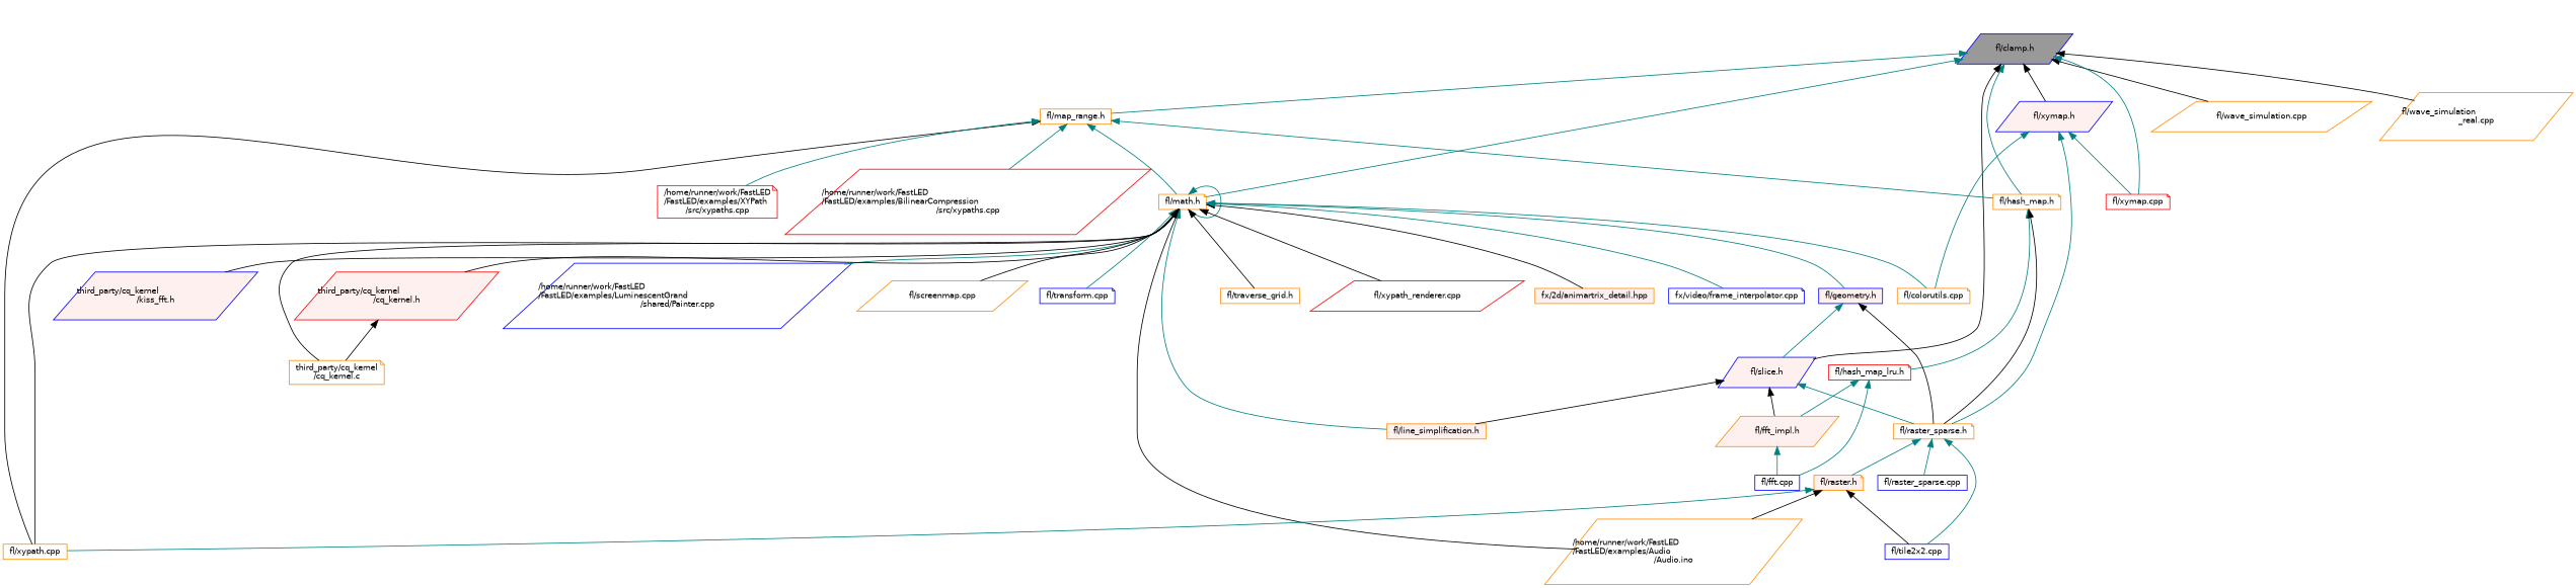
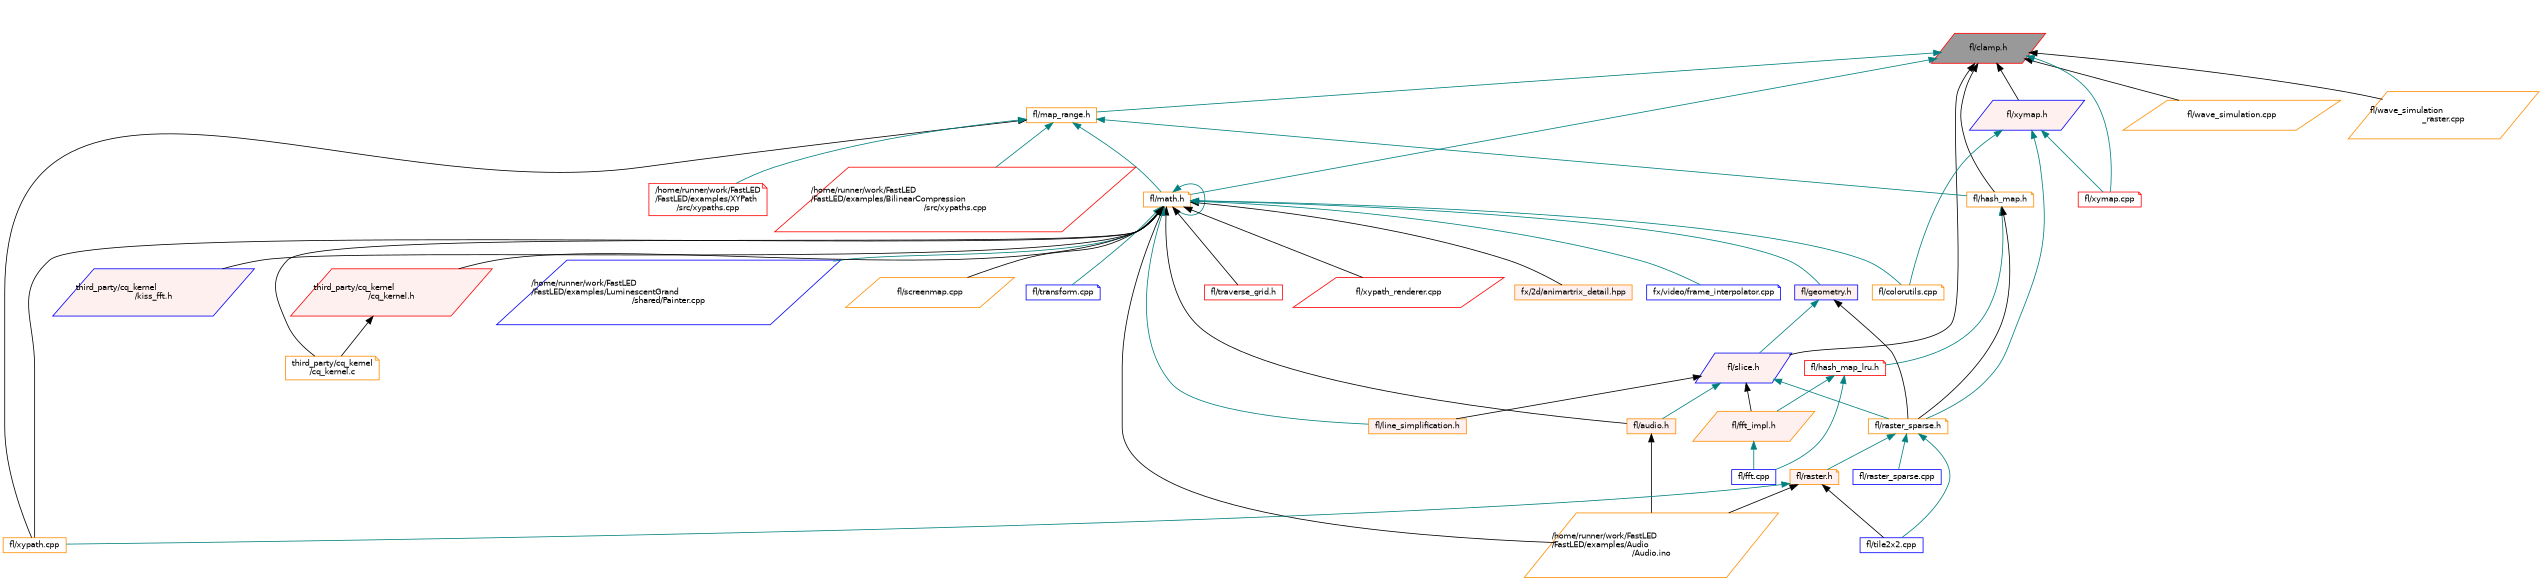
  digraph {
    node [color=darkorange fillcolor=white fontname=Helvetica fontsize=10 shape=parallelogram style=filled]
    edge [color=teal dir=back fontname=Helvetica fontsize=10 labelfontname=Helvetica labelfontsize=10 style=solid]
-   n1 [color=blue fillcolor=grey60 fontcolor=black height=0.2 label="fl/clamp.h" width=0.4]
+   n1 [color=red fillcolor=grey60 fontcolor=black height=0.2 label="fl/clamp.h" width=0.4]
    n2 [height=0.2 label="fl/hash_map.h" shape=note width=0.4]
    n3 [height=0.2 label="fl/map_range.h" shape=box width=0.4]
    n4 [height=0.2 label="fl/math.h" shape=note width=0.4]
    n5 [color=blue fillcolor="#FFF0F0" height=0.2 label="fl/slice.h" width=0.4]
    n6 [height=0.2 label="fl/wave_simulation.cpp" width=0.4]
-   n7 [height=0.2 label="fl/wave_simulation\l_real.cpp" width=0.4]
+   n7 [height=0.2 label="fl/wave_simulation\l_raster.cpp" width=0.4]
    n8 [color=red height=0.2 label="fl/xymap.cpp" shape=note width=0.4]
    n9 [color=blue fillcolor="#FFF0F0" height=0.2 label="fl/xymap.h" width=0.4]
    n10 [color=red height=0.2 label="fl/hash_map_lru.h" shape=note width=0.4]
    n11 [height=0.2 label="fl/raster_sparse.h" shape=note width=0.4]
    n12 [height=0.2 label="fl/xypath.cpp" shape=box width=0.4]
    n13 [color=red height=0.2 label="/home/runner/work/FastLED\l/FastLED/examples/BilinearCompression\l/src/xypaths.cpp" width=0.4]
    n14 [color=red height=0.2 label="/home/runner/work/FastLED\l/FastLED/examples/XYPath\l/src/xypaths.cpp" shape=note width=0.4]
    n15 [height=0.2 label="/home/runner/work/FastLED\l/FastLED/examples/Audio\l/Audio.ino" width=0.4]
    n16 [color=blue height=0.2 label="/home/runner/work/FastLED\l/FastLED/examples/LuminescentGrand\l/shared/Painter.cpp" width=0.4]
+   n17 [fillcolor="#FFF0F0" height=0.2 label="fl/audio.h" shape=box width=0.4]
    n18 [height=0.2 label="fl/colorutils.cpp" shape=note width=0.4]
    n19 [color=blue fillcolor="#FFF0F0" height=0.2 label="fl/geometry.h" shape=box width=0.4]
    n20 [fillcolor="#FFF0F0" height=0.2 label="fl/line_simplification.h" shape=box width=0.4]
    n21 [height=0.2 label="fl/screenmap.cpp" width=0.4]
    n22 [color=blue height=0.2 label="fl/transform.cpp" shape=note width=0.4]
-   n23 [height=0.2 label="fl/traverse_grid.h" shape=box width=0.4]
+   n23 [color=red height=0.2 label="fl/traverse_grid.h" shape=box width=0.4]
    n24 [color=red height=0.2 label="fl/xypath_renderer.cpp" width=0.4]
    n25 [fillcolor="#FFF0F0" height=0.2 label="fx/2d/animartrix_detail.hpp" shape=box width=0.4]
    n26 [color=blue height=0.2 label="fx/video/frame_interpolator.cpp" shape=note width=0.4]
    n27 [height=0.2 label="third_party/cq_kernel\l/cq_kernel.c" shape=note width=0.4]
    n28 [color=red fillcolor="#FFF0F0" height=0.2 label="third_party/cq_kernel\l/cq_kernel.h" width=0.4]
    n29 [color=blue fillcolor="#FFF0F0" height=0.2 label="third_party/cq_kernel\l/kiss_fft.h" width=0.4]
    n30 [fillcolor="#FFF0F0" height=0.2 label="fl/fft_impl.h" width=0.4]
    n31 [color=blue height=0.2 label="fl/fft.cpp" shape=box width=0.4]
    n32 [fillcolor="#FFF0F0" height=0.2 label="fl/raster.h" shape=note width=0.4]
    n33 [color=blue height=0.2 label="fl/tile2x2.cpp" shape=box width=0.4]
    n34 [color=blue height=0.2 label="fl/raster_sparse.cpp" shape=box width=0.4]
-   n1 -> n2
+   n1 -> n2 [color=black]
    n1 -> n3
    n1 -> n4
    n1 -> n5 [color=black]
    n1 -> n6 [color=black]
    n1 -> n7 [color=black]
    n1 -> n8
    n1 -> n9 [color=black]
    n2 -> n10
    n2 -> n11 [color=black]
    n3 -> n2
    n3 -> n4
    n3 -> n12 [color=black]
    n3 -> n13
    n3 -> n14
    n4 -> n4
    n4 -> n12 [color=black]
    n4 -> n15 [color=black]
    n4 -> n16
+   n4 -> n17 [color=black]
    n4 -> n18
    n4 -> n19
    n4 -> n20
    n4 -> n21 [color=black]
    n4 -> n22
    n4 -> n23 [color=black]
    n4 -> n24 [color=black]
    n4 -> n25 [color=black]
    n4 -> n26
    n4 -> n27 [color=black]
    n4 -> n28 [color=black]
    n4 -> n29 [color=black]
    n5 -> n11
+   n5 -> n17
    n5 -> n20 [color=black]
    n5 -> n30 [color=black]
    n9 -> n8
    n9 -> n11
    n9 -> n18
    n10 -> n30
    n10 -> n31
    n11 -> n32
    n11 -> n33
    n11 -> n34
+   n17 -> n15 [color=black]
    n19 -> n5
    n19 -> n11 [color=black]
    n28 -> n27 [color=black]
    n30 -> n31
    n32 -> n12
    n32 -> n15 [color=black]
    n32 -> n33 [color=black]
  }
